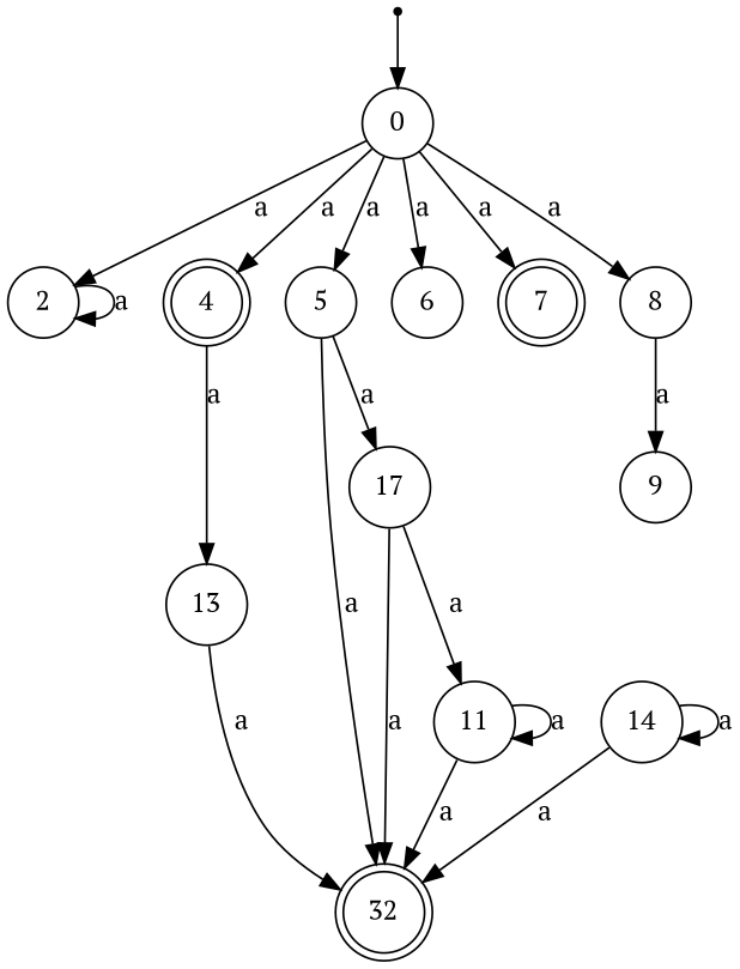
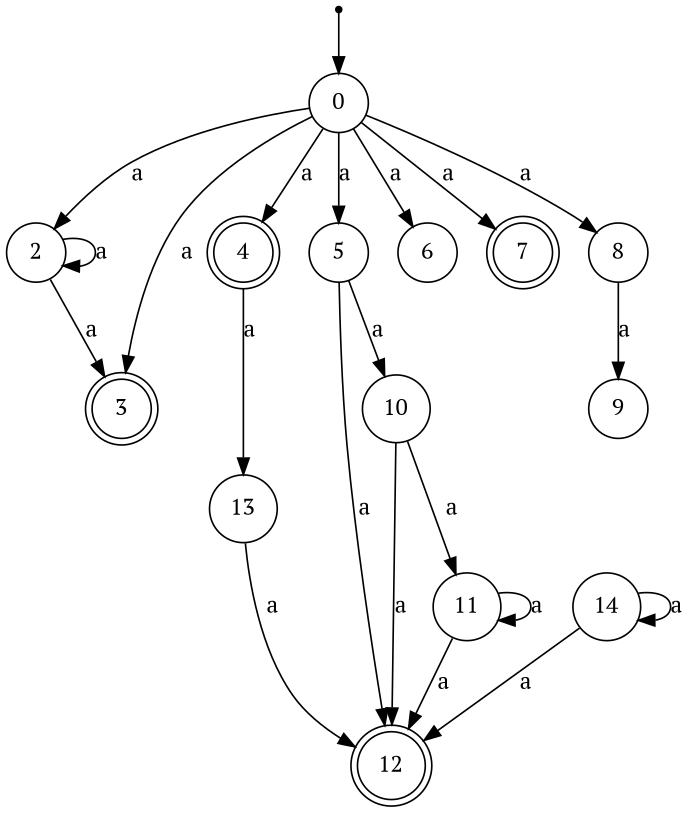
  digraph {
    fontname="PT Serif"
    rankdir=TB
    node [fontname="PT Serif" shape=circle]
    edge [fontname="PT Serif"]
    dummy0 [shape=point]
    0
    2
+   3 [shape=doublecircle]
    4 [shape=doublecircle]
    5
    6
    7 [shape=doublecircle]
    8
    13
-   12 [shape=doublecircle label=32]
-   10 [label=17]
+   12 [shape=doublecircle]
+   10
    9
    11
    14
    dummy0 -> 0
    0 -> 2 [label=a]
+   0 -> 3 [label=a]
    0 -> 4 [label=a]
    0 -> 5 [label=a]
    0 -> 6 [label=a]
    0 -> 7 [label=a]
    0 -> 8 [label=a]
    2 -> 2 [label=a]
+   2 -> 3 [label=a]
    4 -> 13 [label=a]
    5 -> 12 [label=a]
    5 -> 10 [label=a]
    8 -> 9 [label=a]
    13 -> 12 [label=a]
    10 -> 12 [label=a]
    10 -> 11 [label=a]
    11 -> 12 [label=a]
    11 -> 11 [label=a]
    14 -> 12 [label=a]
    14 -> 14 [label=a]
  }
